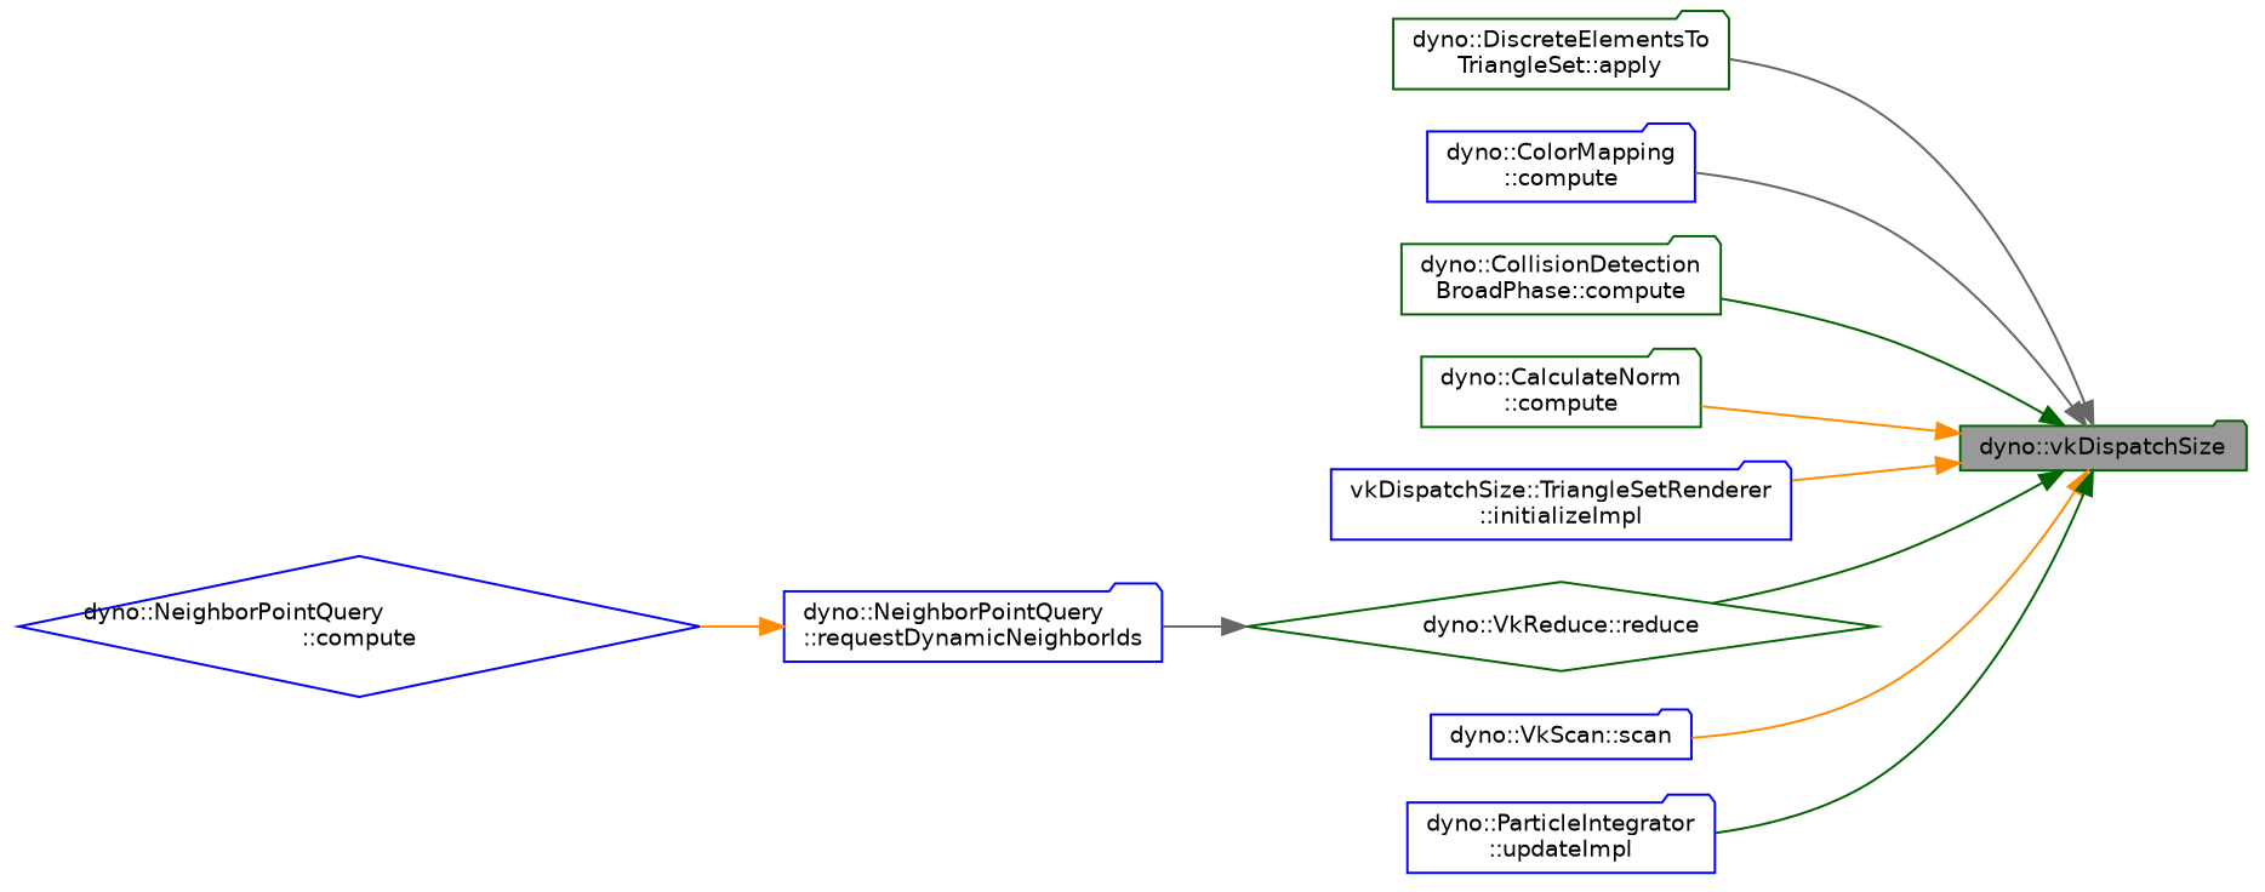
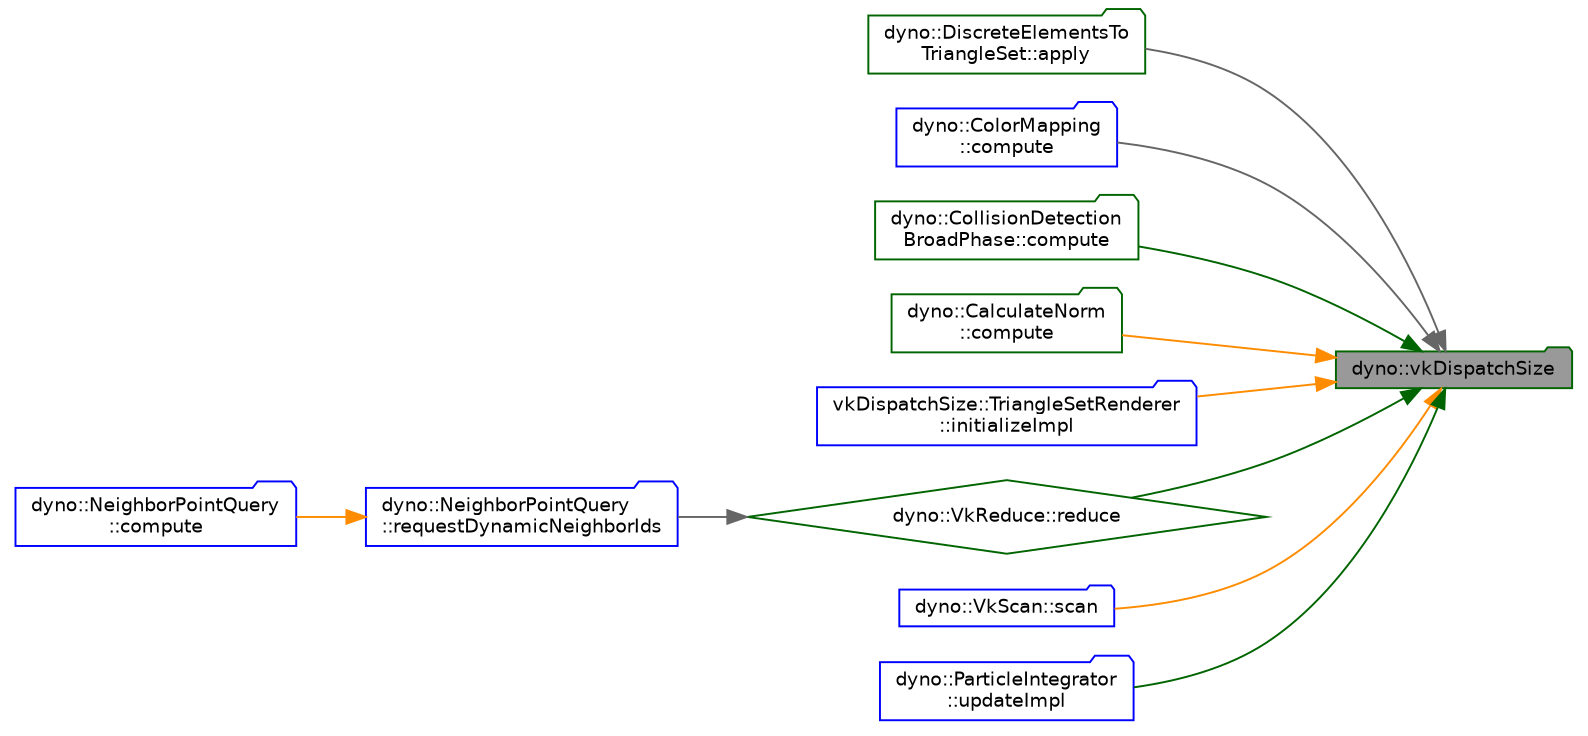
  digraph {
    rankdir=RL
    node [color=blue fillcolor=white fontname=Helvetica fontsize=10 shape=folder style=filled]
    edge [color=darkorange dir=back fontname=Helvetica fontsize=10 labelfontname=Helvetica labelfontsize=10 style=solid]
    n1 [color=darkgreen fillcolor=grey60 fontcolor=black height=0.2 label="dyno::vkDispatchSize" width=0.4]
    n2 [color=darkgreen height=0.2 label="dyno::DiscreteElementsTo\lTriangleSet::apply" width=0.4]
    n3 [height=0.2 label="dyno::ColorMapping\l::compute" width=0.4]
    n4 [color=darkgreen height=0.2 label="dyno::CollisionDetection\lBroadPhase::compute" width=0.4]
    n5 [color=darkgreen height=0.2 label="dyno::CalculateNorm\l::compute" width=0.4]
    n6 [height=0.2 label="vkDispatchSize::TriangleSetRenderer\l::initializeImpl" width=0.4]
    n7 [color=darkgreen height=0.2 label="dyno::VkReduce::reduce" shape=diamond width=0.4]
    n8 [height=0.2 label="dyno::VkScan::scan" width=0.4]
    n9 [height=0.2 label="dyno::ParticleIntegrator\l::updateImpl" width=0.4]
    n10 [height=0.2 label="dyno::NeighborPointQuery\l::requestDynamicNeighborIds" width=0.4]
-   n11 [height=0.2 label="dyno::NeighborPointQuery\l::compute" shape=diamond width=0.4]
+   n11 [height=0.2 label="dyno::NeighborPointQuery\l::compute" width=0.4]
    n1 -> n2 [color=gray40]
    n1 -> n3 [color=gray40]
    n1 -> n4 [color=darkgreen]
    n1 -> n5
    n1 -> n6
    n1 -> n7 [color=darkgreen]
    n1 -> n8
    n1 -> n9 [color=darkgreen]
    n7 -> n10 [color=gray40]
    n10 -> n11
  }
